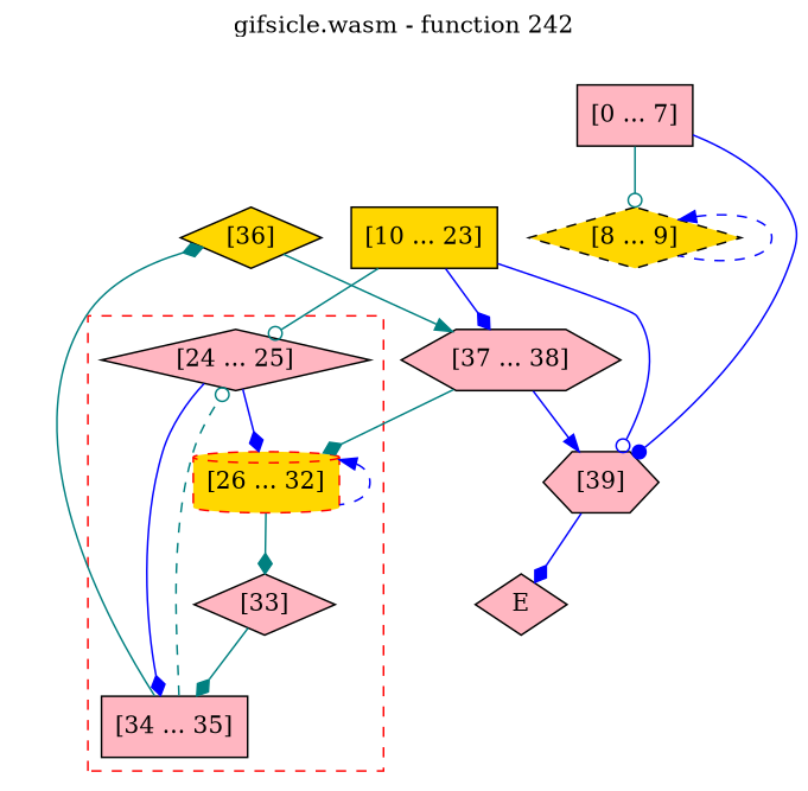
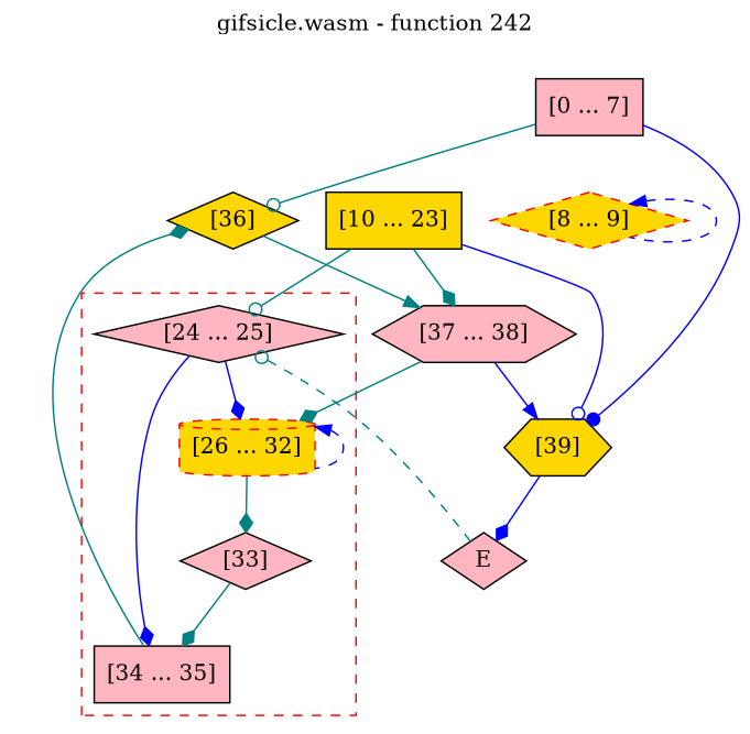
  digraph {
    label="gifsicle.wasm - function 242"
    labelfontcolor=black
    labelfontname=Helvetica
    labelfontsize=16
    labelloc=t
    node [color=black fillcolor=lightpink shape=diamond style="solid,filled"]
    edge [arrowhead=diamond color=teal]
    n1 [label="[24 ... 25]"]
    n2 [color=red fillcolor=gold label="[26 ... 32]" shape=cylinder style="dashed,filled"]
    n3 [label="[33]"]
    n4 [label="[34 ... 35]" shape=box]
    n5 [fillcolor=gold label="[36]"]
    E [style=filled color=""]
    n7 [label="[0 ... 7]" shape=box]
-   n8 [fillcolor=gold label="[8 ... 9]" style="dashed,filled"]
-   n9 [label="[39]" shape=hexagon]
+   n8 [color=red fillcolor=gold label="[8 ... 9]" style="dashed,filled"]
+   n9 [fillcolor=gold label="[39]" shape=hexagon]
    n10 [fillcolor=gold label="[10 ... 23]" shape=box]
    n11 [label="[37 ... 38]" shape=hexagon]
    subgraph cluster_1 {
      color=red
      label=""
      style=dashed
      n1
      n2
      n3
      n4
    }
    n1 -> n2 [color=blue]
    n1 -> n4 [color=blue]
    n2 -> n2 [color=blue dir=back style=dashed arrowhead=""]
    n2 -> n3
    n3 -> n4
-   n4 -> n1 [arrowhead=odot style=dashed]
+   E -> n1 [arrowhead=odot style=dashed]
    n4 -> n5
    n5 -> n11 [arrowhead=normal]
-   n7 -> n8 [arrowhead=odot]
+   n7 -> n5 [arrowhead=odot]
    n7 -> n9 [arrowhead=dot color=blue]
    n8 -> n8 [color=blue dir=back style=dashed arrowhead=""]
    n9 -> E [color=blue]
    n10 -> n1 [arrowhead=odot]
    n10 -> n9 [arrowhead=odot color=blue]
-   n10 -> n11 [color=blue]
+   n10 -> n11
    n11 -> n2
    n11 -> n9 [arrowhead=normal color=blue]
  }
